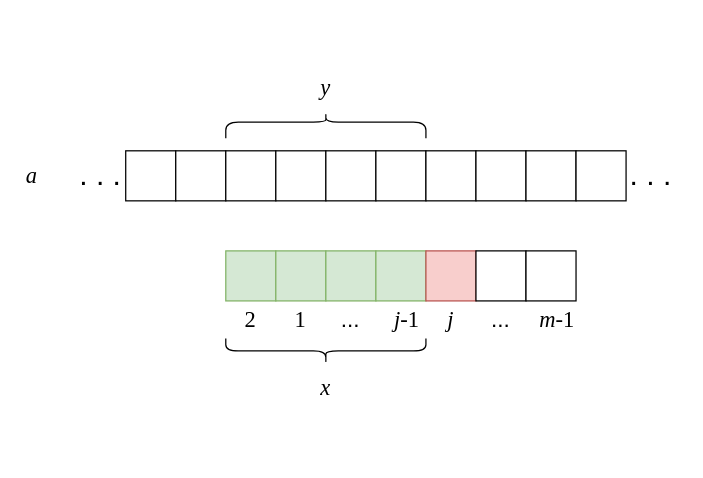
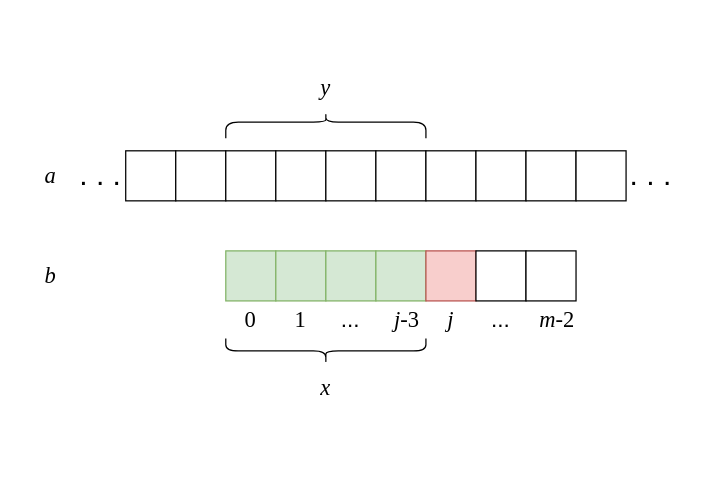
  <mxCell id="0" />
  <mxCell id="1" parent="0" />
  <mxCell id="2" value="" style="whiteSpace=wrap;html=1;aspect=fixed;" parent="1" vertex="1"><mxGeometry x="100" y="120" width="40" height="40" as="geometry" /></mxCell>
  <mxCell id="3" value="" style="whiteSpace=wrap;html=1;aspect=fixed;" parent="1" vertex="1"><mxGeometry x="140" y="120" width="40" height="40" as="geometry" /></mxCell>
  <mxCell id="4" value="" style="whiteSpace=wrap;html=1;aspect=fixed;" parent="1" vertex="1"><mxGeometry x="180" y="120" width="40" height="40" as="geometry" /></mxCell>
  <mxCell id="5" value="" style="whiteSpace=wrap;html=1;aspect=fixed;" parent="1" vertex="1"><mxGeometry x="220" y="120" width="40" height="40" as="geometry" /></mxCell>
  <mxCell id="6" value="" style="whiteSpace=wrap;html=1;aspect=fixed;" parent="1" vertex="1"><mxGeometry x="260" y="120" width="40" height="40" as="geometry" /></mxCell>
  <mxCell id="7" value="" style="whiteSpace=wrap;html=1;aspect=fixed;" parent="1" vertex="1"><mxGeometry x="300" y="120" width="40" height="40" as="geometry" /></mxCell>
  <mxCell id="8" value="" style="whiteSpace=wrap;html=1;aspect=fixed;" parent="1" vertex="1"><mxGeometry x="340" y="120" width="40" height="40" as="geometry" /></mxCell>
  <mxCell id="9" value="" style="whiteSpace=wrap;html=1;aspect=fixed;" parent="1" vertex="1"><mxGeometry x="380" y="120" width="40" height="40" as="geometry" /></mxCell>
  <mxCell id="10" value="" style="whiteSpace=wrap;html=1;aspect=fixed;" parent="1" vertex="1"><mxGeometry x="420" y="120" width="40" height="40" as="geometry" /></mxCell>
  <mxCell id="11" value="" style="whiteSpace=wrap;html=1;aspect=fixed;" parent="1" vertex="1"><mxGeometry x="460" y="120" width="40" height="40" as="geometry" /></mxCell>
  <mxCell id="12" value="" style="whiteSpace=wrap;html=1;aspect=fixed;fillColor=#d5e8d4;strokeColor=#82b366;" parent="1" vertex="1"><mxGeometry x="180" y="200" width="40" height="40" as="geometry" /></mxCell>
  <mxCell id="13" value="" style="whiteSpace=wrap;html=1;aspect=fixed;fillColor=#d5e8d4;strokeColor=#82b366;" parent="1" vertex="1"><mxGeometry x="220" y="200" width="40" height="40" as="geometry" /></mxCell>
  <mxCell id="14" value="" style="whiteSpace=wrap;html=1;aspect=fixed;fillColor=#d5e8d4;strokeColor=#82b366;" parent="1" vertex="1"><mxGeometry x="260" y="200" width="40" height="40" as="geometry" /></mxCell>
  <mxCell id="15" value="" style="whiteSpace=wrap;html=1;aspect=fixed;fillColor=#d5e8d4;strokeColor=#82b366;" parent="1" vertex="1"><mxGeometry x="300" y="200" width="40" height="40" as="geometry" /></mxCell>
  <mxCell id="16" value="" style="whiteSpace=wrap;html=1;aspect=fixed;fillColor=#f8cecc;strokeColor=#b85450;" parent="1" vertex="1"><mxGeometry x="340" y="200" width="40" height="40" as="geometry" /></mxCell>
  <mxCell id="17" value="" style="whiteSpace=wrap;html=1;aspect=fixed;" parent="1" vertex="1"><mxGeometry x="380" y="200" width="40" height="40" as="geometry" /></mxCell>
  <mxCell id="18" value="" style="whiteSpace=wrap;html=1;aspect=fixed;" parent="1" vertex="1"><mxGeometry x="420" y="200" width="40" height="40" as="geometry" /></mxCell>
  <mxCell id="19" value="&lt;font style=&quot;font-size: 24px&quot;&gt;. . .&lt;/font&gt;" style="text;html=1;strokeColor=none;fillColor=none;align=center;verticalAlign=middle;whiteSpace=wrap;rounded=0;" parent="1" vertex="1"><mxGeometry x="60" y="130" width="40" height="20" as="geometry" /></mxCell>
  <mxCell id="20" value="&lt;font style=&quot;font-size: 24px&quot;&gt;. . .&lt;/font&gt;" style="text;html=1;strokeColor=none;fillColor=none;align=center;verticalAlign=middle;whiteSpace=wrap;rounded=0;" parent="1" vertex="1"><mxGeometry x="500" y="130" width="40" height="20" as="geometry" /></mxCell>
- <mxCell id="21" value="&lt;font face=&quot;cm&quot; style=&quot;font-size: 18px&quot;&gt;2&lt;/font&gt;" style="text;html=1;strokeColor=none;fillColor=none;align=center;verticalAlign=middle;whiteSpace=wrap;rounded=0;" parent="1" vertex="1"><mxGeometry x="190" y="250" width="20" height="10" as="geometry" /></mxCell>
+ <mxCell id="21" value="&lt;font face=&quot;cm&quot; style=&quot;font-size: 18px&quot;&gt;0&lt;/font&gt;" style="text;html=1;strokeColor=none;fillColor=none;align=center;verticalAlign=middle;whiteSpace=wrap;rounded=0;" parent="1" vertex="1"><mxGeometry x="190" y="250" width="20" height="10" as="geometry" /></mxCell>
  <mxCell id="22" value="&lt;font face=&quot;cm&quot; style=&quot;font-size: 18px&quot;&gt;1&lt;/font&gt;" style="text;html=1;strokeColor=none;fillColor=none;align=center;verticalAlign=middle;whiteSpace=wrap;rounded=0;" parent="1" vertex="1"><mxGeometry x="230" y="250" width="20" height="10" as="geometry" /></mxCell>
  <mxCell id="23" value="&lt;font style=&quot;font-size: 18px&quot;&gt;...&lt;/font&gt;" style="text;html=1;strokeColor=none;fillColor=none;align=center;verticalAlign=middle;whiteSpace=wrap;rounded=0;" parent="1" vertex="1"><mxGeometry x="270" y="250" width="20" height="10" as="geometry" /></mxCell>
  <mxCell id="24" value="&lt;font face=&quot;cm&quot; style=&quot;font-size: 18px&quot;&gt;&lt;i&gt;j&lt;/i&gt;&lt;/font&gt;" style="text;html=1;strokeColor=none;fillColor=none;align=center;verticalAlign=middle;whiteSpace=wrap;rounded=0;" parent="1" vertex="1"><mxGeometry x="350" y="250" width="20" height="10" as="geometry" /></mxCell>
  <mxCell id="25" value="&lt;font style=&quot;font-size: 18px&quot;&gt;...&lt;/font&gt;" style="text;html=1;strokeColor=none;fillColor=none;align=center;verticalAlign=middle;whiteSpace=wrap;rounded=0;" parent="1" vertex="1"><mxGeometry x="390" y="250" width="20" height="10" as="geometry" /></mxCell>
- <mxCell id="26" value="&lt;font face=&quot;cm&quot; style=&quot;font-size: 18px&quot;&gt;&lt;i&gt;m&lt;/i&gt;-1&lt;/font&gt;" style="text;html=1;strokeColor=none;fillColor=none;align=center;verticalAlign=middle;whiteSpace=wrap;rounded=0;" parent="1" vertex="1"><mxGeometry x="430" y="250" width="30" height="10" as="geometry" /></mxCell>
- <mxCell id="27" value="&lt;i&gt;&lt;font style=&quot;font-size: 18px&quot;&gt;a&lt;/font&gt;&lt;/i&gt;" style="text;html=1;strokeColor=none;fillColor=none;align=center;verticalAlign=middle;whiteSpace=wrap;rounded=0;fontFamily=cm;" parent="1" vertex="1"><mxGeometry x="5" y="130" width="40" height="20" as="geometry" /></mxCell>
+ <mxCell id="26" value="&lt;font face=&quot;cm&quot; style=&quot;font-size: 18px&quot;&gt;&lt;i&gt;m&lt;/i&gt;-2&lt;/font&gt;" style="text;html=1;strokeColor=none;fillColor=none;align=center;verticalAlign=middle;whiteSpace=wrap;rounded=0;" parent="1" vertex="1"><mxGeometry x="430" y="250" width="30" height="10" as="geometry" /></mxCell>
+ <mxCell id="27" value="&lt;i&gt;&lt;font style=&quot;font-size: 18px&quot;&gt;a&lt;/font&gt;&lt;/i&gt;" style="text;html=1;strokeColor=none;fillColor=none;align=center;verticalAlign=middle;whiteSpace=wrap;rounded=0;fontFamily=cm;" parent="1" vertex="1"><mxGeometry y="130" width="40" height="20" as="geometry" x="20" /></mxCell>
+ <mxCell id="28" value="&lt;i&gt;&lt;font style=&quot;font-size: 18px&quot;&gt;b&lt;/font&gt;&lt;/i&gt;" style="text;html=1;strokeColor=none;fillColor=none;align=center;verticalAlign=middle;whiteSpace=wrap;rounded=0;fontFamily=cm;" parent="1" vertex="1"><mxGeometry y="210" width="40" height="20" as="geometry" x="20" /></mxCell>
  <mxCell id="29" value="" style="shape=curlyBracket;whiteSpace=wrap;html=1;rounded=1;rotation=90;size=0.35;" parent="1" vertex="1"><mxGeometry x="250" y="20" width="20" height="160" as="geometry" /></mxCell>
  <mxCell id="30" value="" style="shape=curlyBracket;whiteSpace=wrap;html=1;rounded=1;rotation=90;direction=west;" parent="1" vertex="1"><mxGeometry x="250" y="200" width="20" height="160" as="geometry" /></mxCell>
  <mxCell id="31" value="&lt;font face=&quot;cm&quot; style=&quot;font-size: 18px&quot;&gt;&lt;i&gt;x&lt;/i&gt;&lt;/font&gt;" style="text;html=1;strokeColor=none;fillColor=none;align=center;verticalAlign=middle;whiteSpace=wrap;rounded=0;" parent="1" vertex="1"><mxGeometry x="240" y="300" width="40" height="20" as="geometry" /></mxCell>
  <mxCell id="32" value="&lt;font face=&quot;cm&quot; style=&quot;font-size: 18px&quot;&gt;&lt;i&gt;y&lt;/i&gt;&lt;/font&gt;" style="text;html=1;strokeColor=none;fillColor=none;align=center;verticalAlign=middle;whiteSpace=wrap;rounded=0;" parent="1" vertex="1"><mxGeometry x="240" y="60" width="40" height="20" as="geometry" /></mxCell>
- <mxCell id="33" value="&lt;font face=&quot;cm&quot; style=&quot;font-size: 18px&quot;&gt;&lt;i&gt;j&lt;/i&gt;-1&lt;/font&gt;" style="text;html=1;strokeColor=none;fillColor=none;align=center;verticalAlign=middle;whiteSpace=wrap;rounded=0;" parent="1" vertex="1"><mxGeometry x="310" y="250" width="30" height="10" as="geometry" /></mxCell>
+ <mxCell id="33" value="&lt;font face=&quot;cm&quot; style=&quot;font-size: 18px&quot;&gt;&lt;i&gt;j&lt;/i&gt;-3&lt;/font&gt;" style="text;html=1;strokeColor=none;fillColor=none;align=center;verticalAlign=middle;whiteSpace=wrap;rounded=0;" parent="1" vertex="1"><mxGeometry x="310" y="250" width="30" height="10" as="geometry" /></mxCell>
